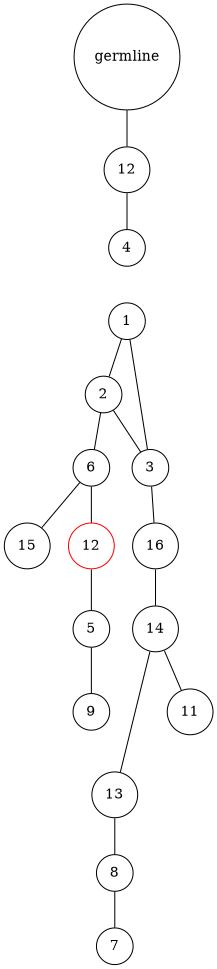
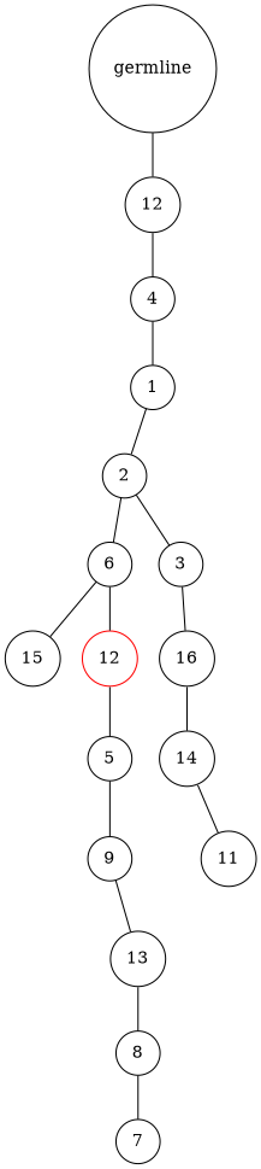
  graph {
    rankdir=UD
    splines=line
    node [shape=circle]
    n1 [label=germline]
    n2 [label=12]
    n3 [label=4]
    n4 [label=1]
    n5 [label=2]
    n6 [label=6]
    n7 [label=3]
    n8 [label=15]
    n9 [color=red label=12]
    n10 [label=16]
    n11 [label=5]
    n12 [label=9]
    n13 [label=13]
    n14 [label=8]
    n15 [label=7]
    n16 [label=14]
    n17 [label=11]
    n1 -- n2
    n2 -- n3
-   n7 -- n4
+   n3 -- n4
    n4 -- n5
    n5 -- n6
    n5 -- n7
    n6 -- n8
    n6 -- n9
    n7 -- n10
    n9 -- n11
    n10 -- n16
    n11 -- n12
-   n16 -- n13
+   n12 -- n13
    n13 -- n14
    n14 -- n15
    n16 -- n17
  }
